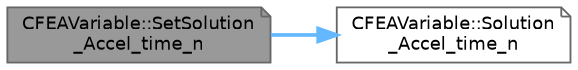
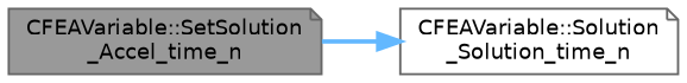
  digraph {
    rankdir=LR
    node [fontname=Helvetica fontsize=10 shape=note style=filled]
    n1 [color=gray40 fillcolor=grey60 fontcolor=black height=0.2 label="CFEAVariable::SetSolution\l_Accel_time_n" width=0.4]
-   n2 [color=grey40 fillcolor=white height=0.2 label="CFEAVariable::Solution\l_Accel_time_n" width=0.4]
+   n2 [color=grey40 fillcolor=white height=0.2 label="CFEAVariable::Solution\l_Solution_time_n" width=0.4]
    n1 -> n2 [color=steelblue1 fontname=Helvetica fontsize=10 labelfontname=Helvetica labelfontsize=10 style=bold arrowhead=normal]
  }
